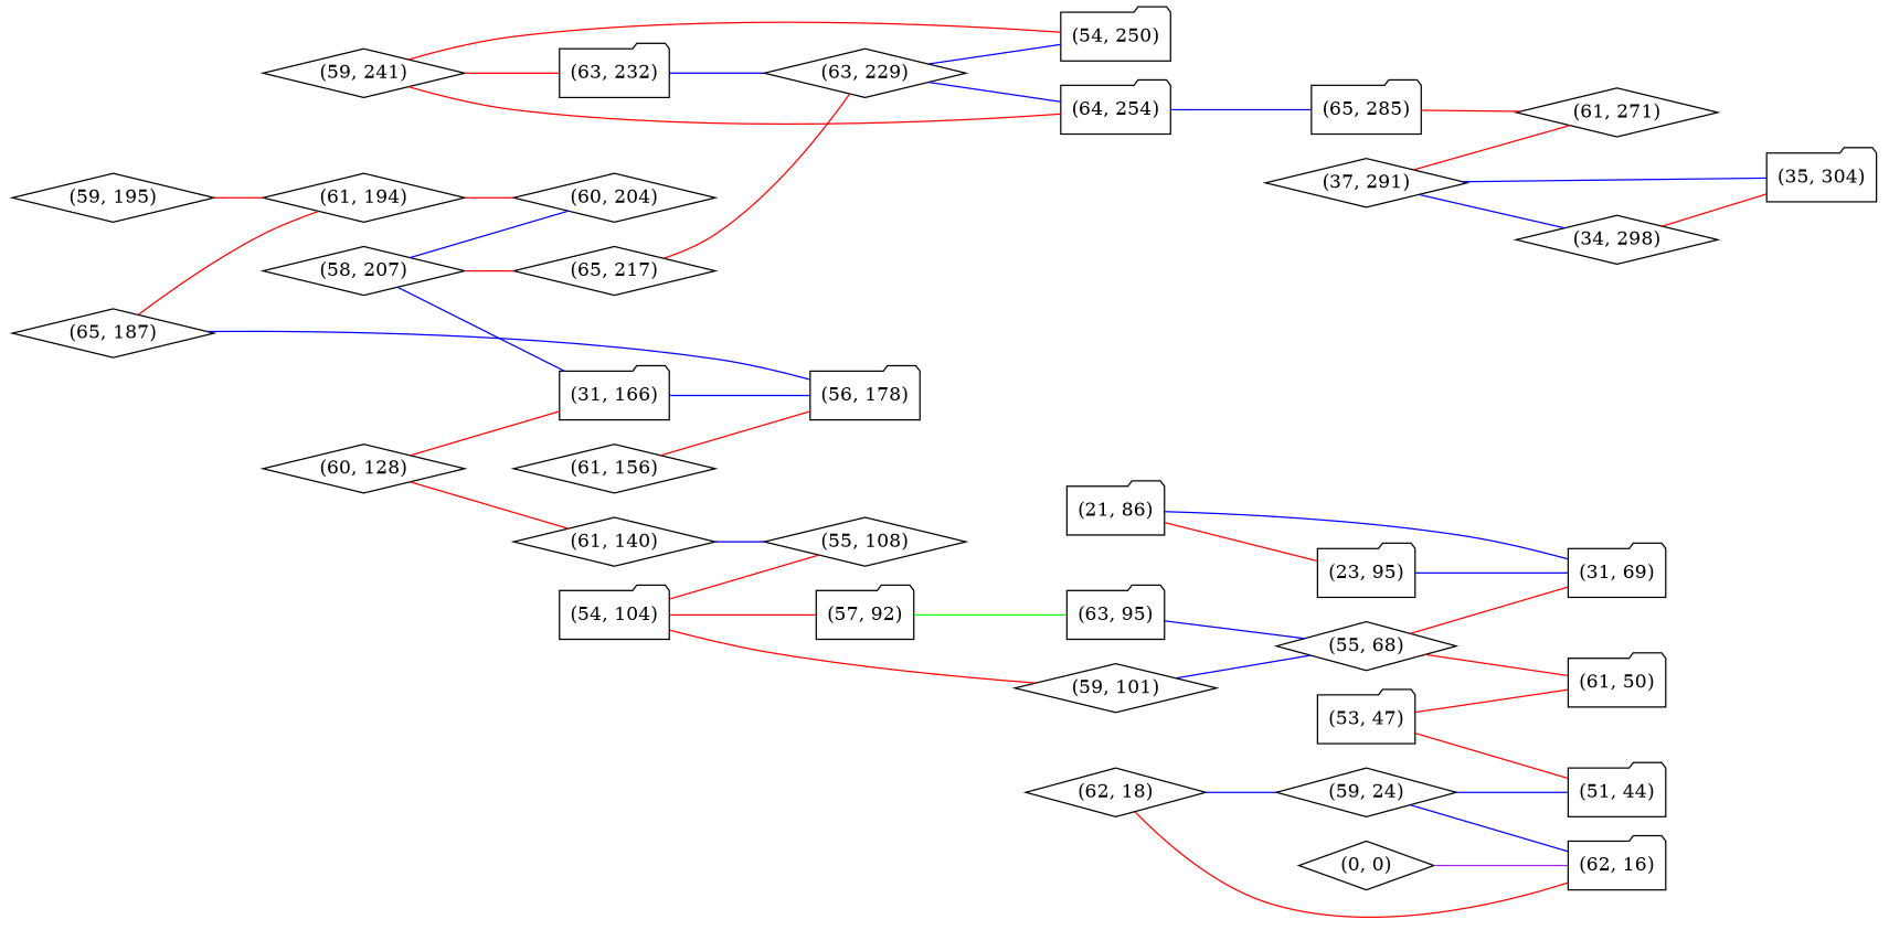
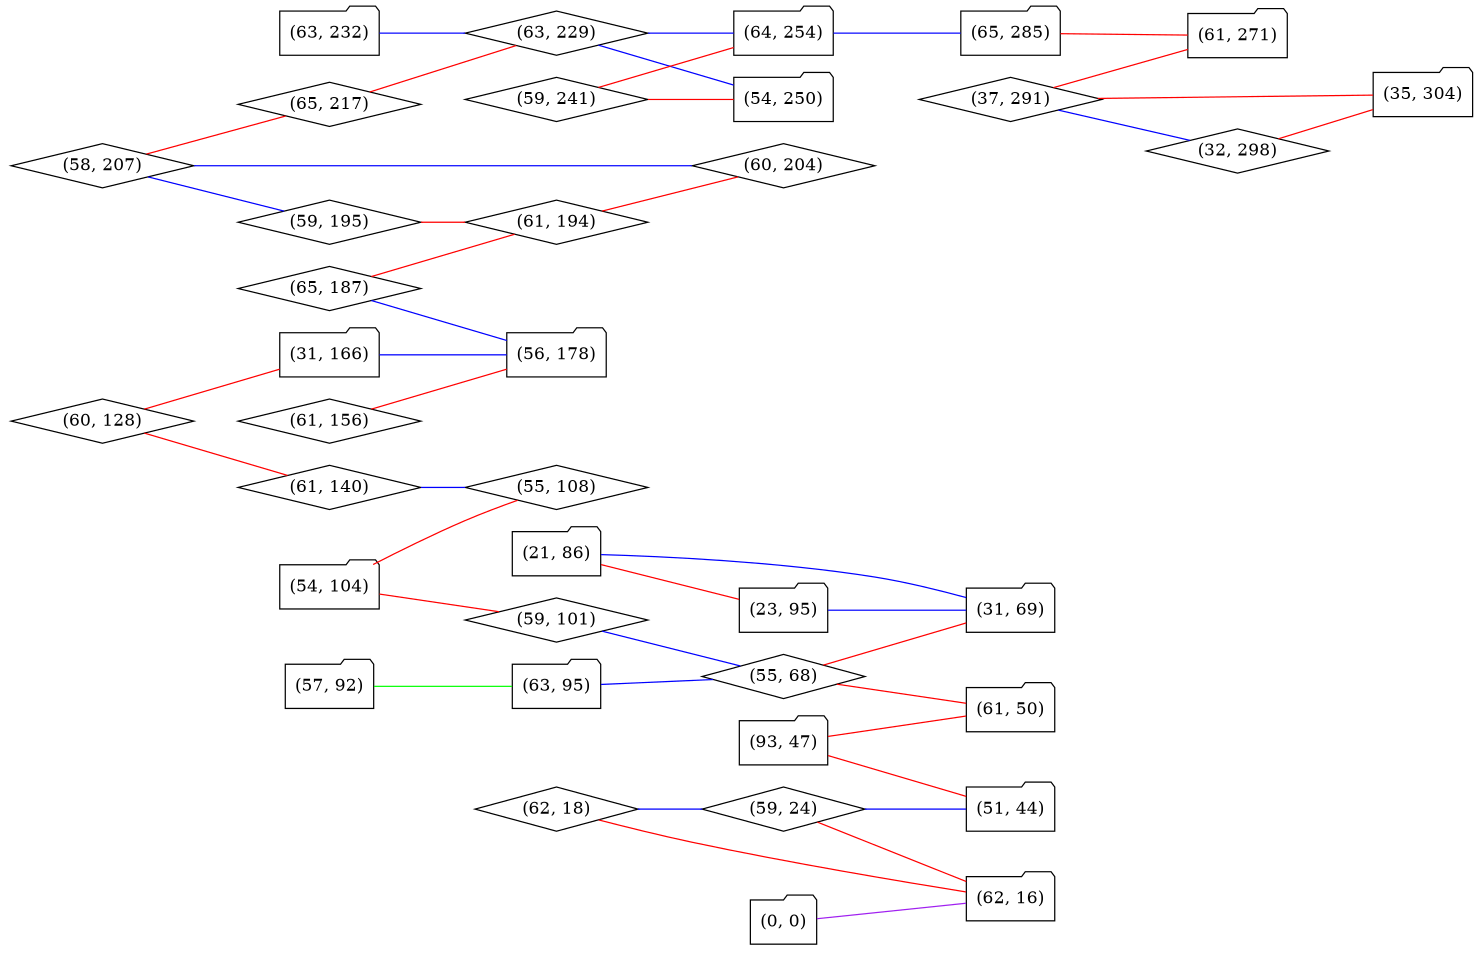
  graph {
    rankdir=LR
    node [shape=diamond]
    edge [color=red weight=1]
    "(58, 207)"
    "(65, 217)"
    "(59, 195)"
    "(60, 204)"
    "(63, 229)"
    "(61, 194)"
    "(65, 187)"
    "(56, 178)" [shape=folder]
    "(63, 232)" [shape=folder]
    "(59, 241)"
    "(64, 254)" [shape=folder]
    "(54, 250)" [shape=folder]
    "(65, 285)" [shape=folder]
    "(60, 128)"
    "(61, 140)"
    "(31, 166)" [shape=folder]
    "(55, 108)"
    "(37, 291)"
-   "(32, 298)" [label="(34, 298)"]
+   "(32, 298)"
    "(35, 304)" [shape=folder]
-   "(61, 271)"
+   "(61, 271)" [shape=folder]
    "(61, 156)"
    "(21, 86)" [shape=folder]
    "(23, 95)" [shape=folder]
    "(31, 69)" [shape=folder]
    "(54, 104)" [shape=folder]
    "(59, 101)"
    "(57, 92)" [shape=folder]
    "(55, 68)"
    "(63, 95)" [shape=folder]
    "(61, 50)" [shape=folder]
    "(62, 18)"
    "(59, 24)"
    "(62, 16)" [shape=folder]
    "(51, 44)" [shape=folder]
-   "(0, 0)"
-   "(53, 47)" [shape=folder]
+   "(0, 0)" [shape=folder]
+   "(53, 47)" [shape=folder label="(93, 47)"]
    "(58, 207)" -- "(65, 217)"
-   "(58, 207)" -- "(31, 166)" [color=blue weight=3]
+   "(58, 207)" -- "(59, 195)" [color=blue weight=3]
    "(58, 207)" -- "(60, 204)" [color=blue weight=3]
    "(65, 217)" -- "(63, 229)"
    "(59, 195)" -- "(61, 194)"
    "(63, 229)" -- "(64, 254)" [color=blue weight=3]
    "(63, 229)" -- "(54, 250)" [color=blue weight=3]
    "(61, 194)" -- "(60, 204)"
    "(65, 187)" -- "(61, 194)"
    "(65, 187)" -- "(56, 178)" [color=blue weight=3]
    "(63, 232)" -- "(63, 229)" [color=blue weight=3]
-   "(59, 241)" -- "(63, 232)"
    "(59, 241)" -- "(64, 254)"
    "(59, 241)" -- "(54, 250)"
    "(64, 254)" -- "(65, 285)" [color=blue weight=3]
    "(65, 285)" -- "(61, 271)"
    "(60, 128)" -- "(61, 140)"
    "(60, 128)" -- "(31, 166)"
    "(61, 140)" -- "(55, 108)" [color=blue weight=3]
    "(31, 166)" -- "(56, 178)" [color=blue weight=3]
    "(37, 291)" -- "(32, 298)" [color=blue weight=3]
-   "(37, 291)" -- "(35, 304)" [color=blue weight=3]
+   "(37, 291)" -- "(35, 304)" [weight=3]
    "(37, 291)" -- "(61, 271)"
    "(32, 298)" -- "(35, 304)"
    "(61, 156)" -- "(56, 178)"
    "(21, 86)" -- "(23, 95)"
    "(21, 86)" -- "(31, 69)" [color=blue weight=3]
    "(23, 95)" -- "(31, 69)" [color=blue weight=3]
    "(54, 104)" -- "(55, 108)"
    "(54, 104)" -- "(59, 101)"
-   "(54, 104)" -- "(57, 92)"
    "(59, 101)" -- "(55, 68)" [color=blue weight=3]
    "(57, 92)" -- "(63, 95)" [color=green weight=2]
    "(55, 68)" -- "(31, 69)"
    "(55, 68)" -- "(61, 50)"
    "(63, 95)" -- "(55, 68)" [color=blue weight=3]
    "(62, 18)" -- "(59, 24)" [color=blue weight=3]
    "(62, 18)" -- "(62, 16)"
-   "(59, 24)" -- "(62, 16)" [color=blue weight=3]
+   "(59, 24)" -- "(62, 16)" [weight=3]
    "(59, 24)" -- "(51, 44)" [color=blue weight=3]
    "(0, 0)" -- "(62, 16)" [color=purple weight=4]
    "(53, 47)" -- "(61, 50)"
    "(53, 47)" -- "(51, 44)"
  }
